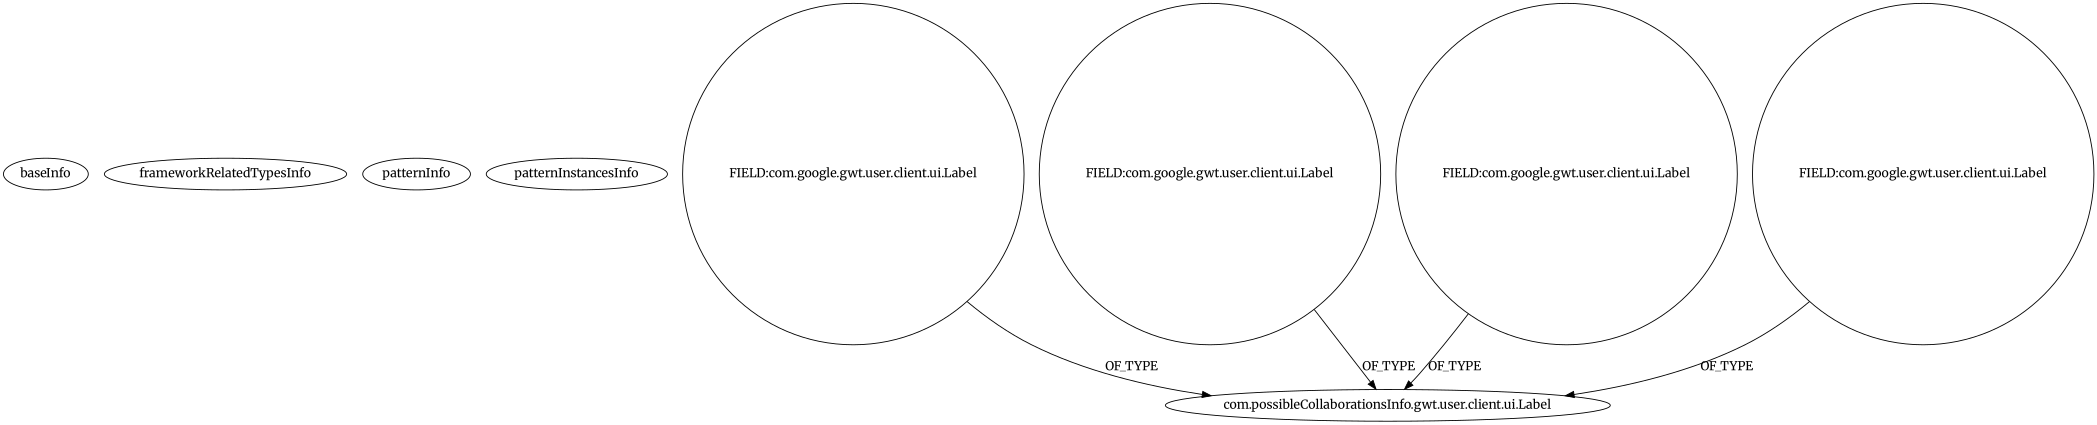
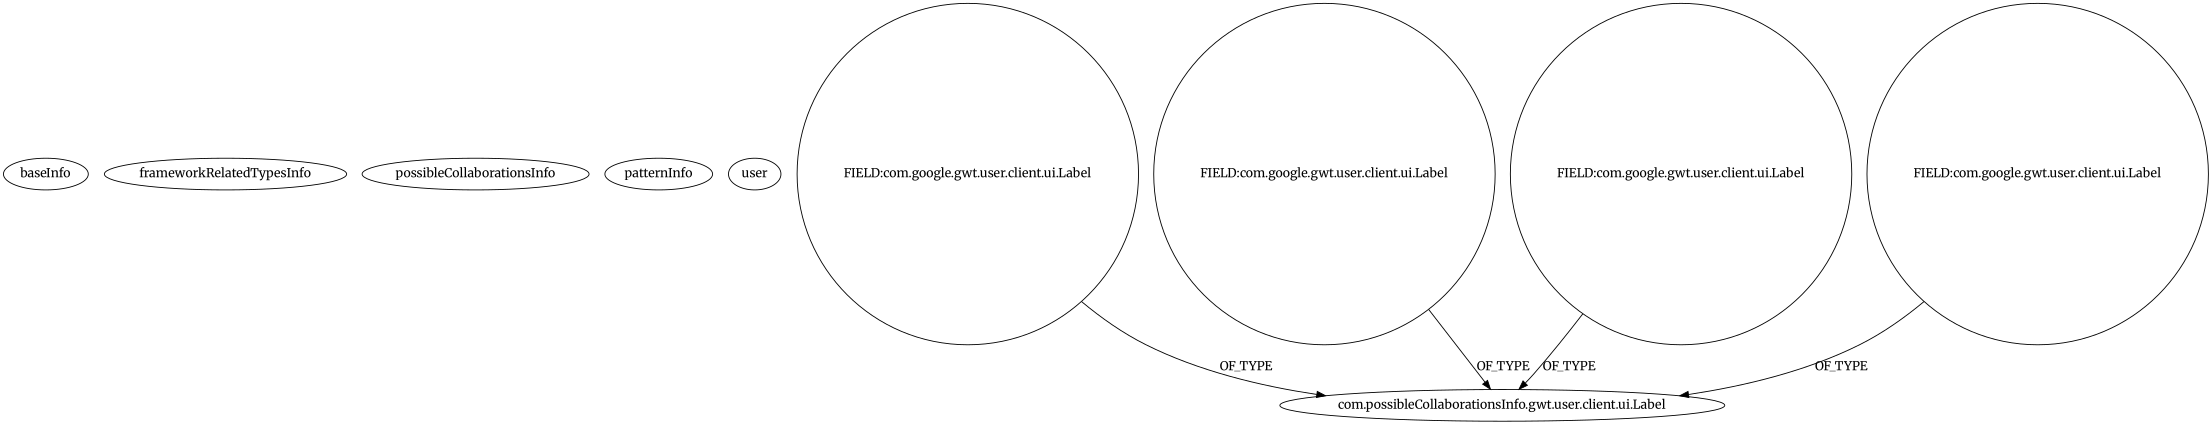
  digraph {
    fontname=Merriweather
    node [fontname=Merriweather]
    edge [fontname=Merriweather]
    baseInfo [category=pattern graphId=102 isAnonymous=false possibleRelation=false]
    frameworkRelatedTypesInfo
+   possibleCollaborationsInfo
    patternInfo [frequency=3.0 patternRootClient=null]
-   patternInstancesInfo [0="Tok-Ziraja222~/Tok-Ziraja222/Ziraja222-master/src/ziraja/client/view/QuestionView.java~QuestionView~425" 1="Tok-Erwin~/Tok-Erwin/Erwin-master/src/main/java/erwin/client/Erwin.java~Erwin~388" 2="mrsmastara-home~/mrsmastara-home/home-master/youtube/src/main/java/com/youtube/play/client/local/KitchenSink.java~KitchenSink~4059"]
+   patternInstancesInfo [0="Tok-Ziraja222~/Tok-Ziraja222/Ziraja222-master/src/ziraja/client/view/QuestionView.java~QuestionView~425" 1="Tok-Erwin~/Tok-Erwin/Erwin-master/src/main/java/erwin/client/Erwin.java~Erwin~388" 2="mrsmastara-home~/mrsmastara-home/home-master/youtube/src/main/java/com/youtube/play/client/local/KitchenSink.java~KitchenSink~4059" label=user]
    n6 [isFrameworkType=false label="com.possibleCollaborationsInfo.gwt.user.client.ui.Label" vertexType=FRAMEWORK_CLASS_TYPE]
    n7 [isFrameworkType=false label="FIELD:com.google.gwt.user.client.ui.Label" shape=circle vertexType=FIELD_DECLARATION]
    n8 [isFrameworkType=false label="FIELD:com.google.gwt.user.client.ui.Label" shape=circle vertexType=FIELD_DECLARATION]
    n9 [isFrameworkType=false label="FIELD:com.google.gwt.user.client.ui.Label" shape=circle vertexType=FIELD_DECLARATION]
    n10 [isFrameworkType=false label="FIELD:com.google.gwt.user.client.ui.Label" shape=circle vertexType=FIELD_DECLARATION]
    n7 -> n6 [label=OF_TYPE]
    n8 -> n6 [label=OF_TYPE]
    n9 -> n6 [label=OF_TYPE]
    n10 -> n6 [label=OF_TYPE]
  }
